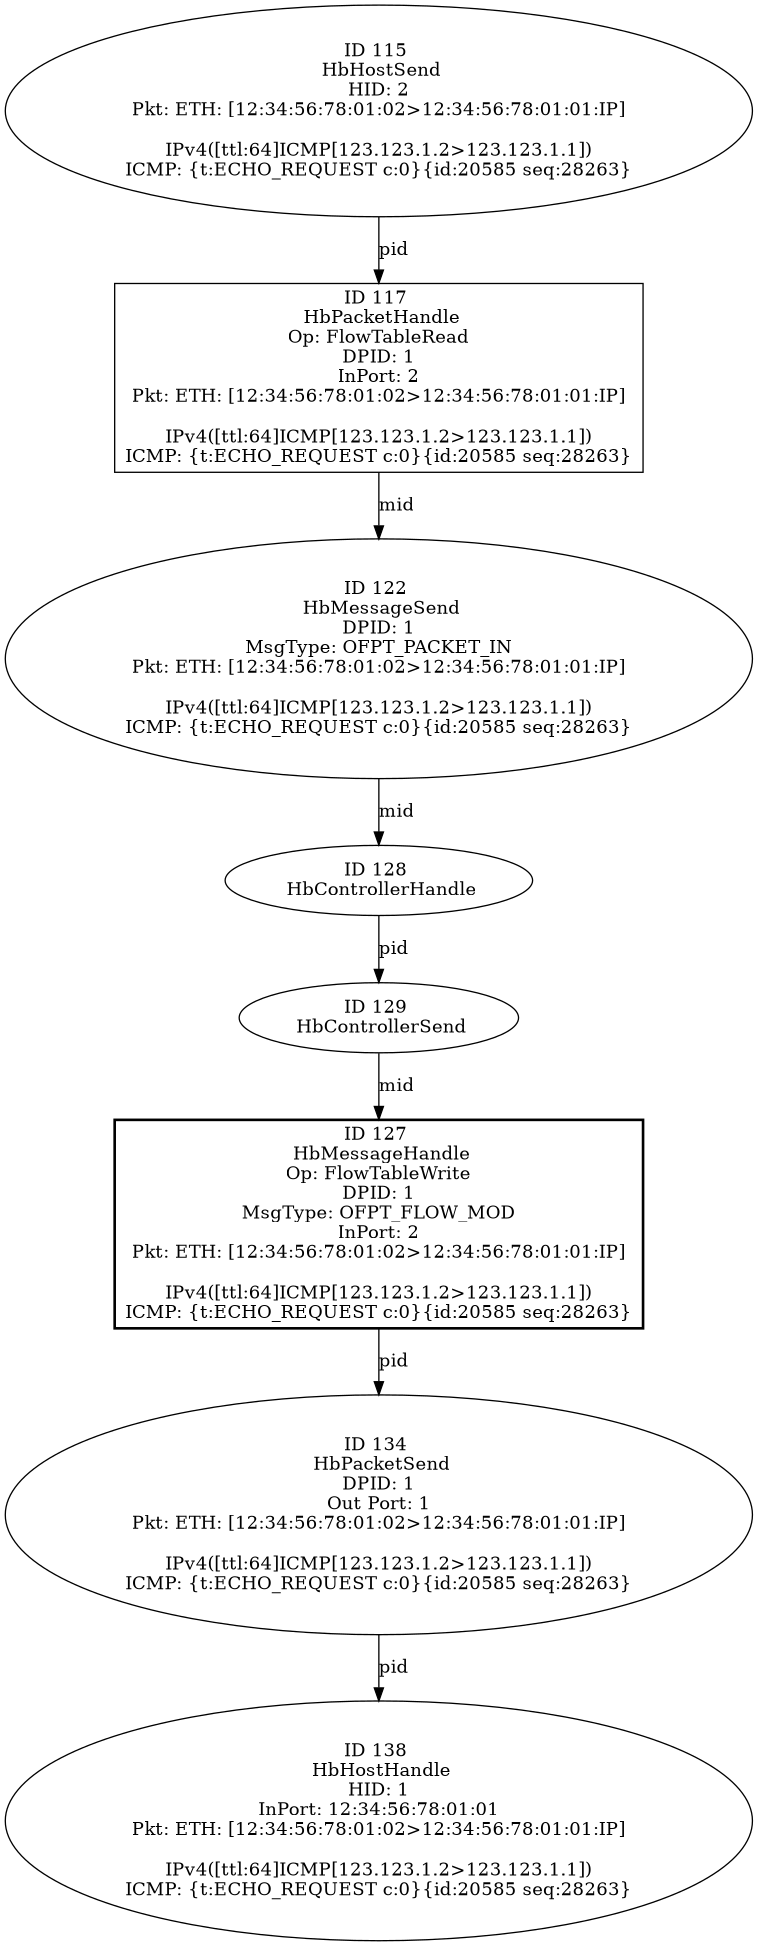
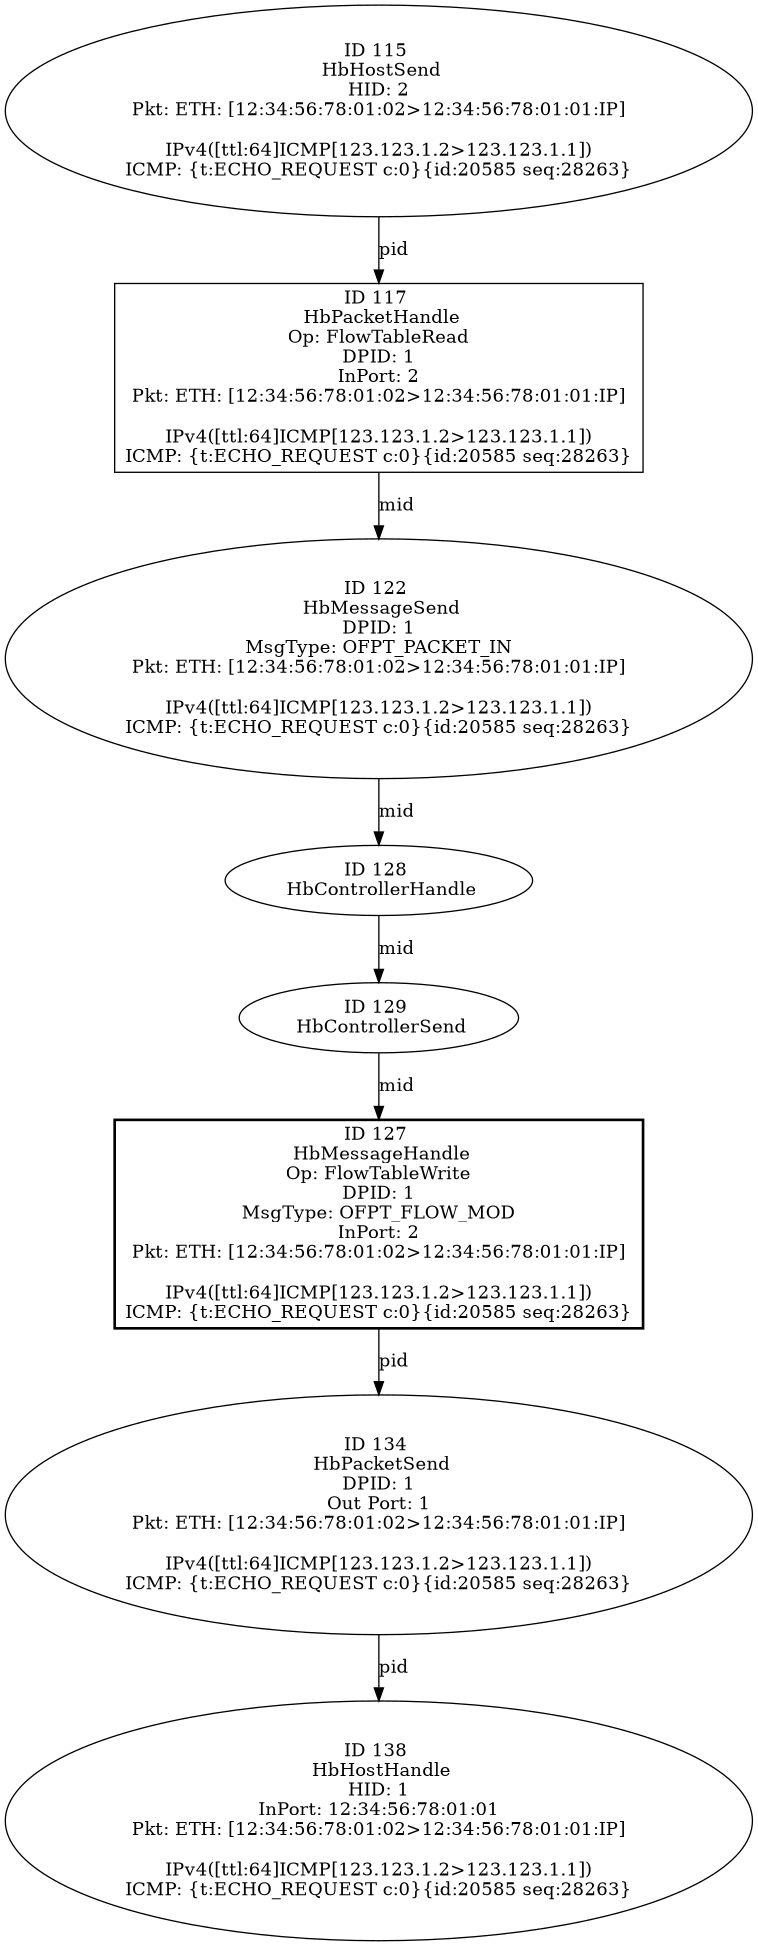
  strict digraph {
    node [shape=oval]
    edge [rel=mid]
    n1 [event="HbControllerHandle, eid: 128" label="ID 128 \n HbControllerHandle"]
    n2 [event="HbControllerSend, eid: 129" label="ID 129 \n HbControllerSend"]
    n3 [event="HbMessageHandle, eid: 127" label="ID 127 \n HbMessageHandle\nOp: FlowTableWrite\nDPID: 1\nMsgType: OFPT_FLOW_MOD\nInPort: 2\nPkt: ETH: [12:34:56:78:01:02>12:34:56:78:01:01:IP]\n\nIPv4([ttl:64]ICMP[123.123.1.2>123.123.1.1])\nICMP: {t:ECHO_REQUEST c:0}{id:20585 seq:28263}" shape=box style=bold]
    n4 [event="HbPacketSend, eid: 134" label="ID 134 \n HbPacketSend\nDPID: 1\nOut Port: 1\nPkt: ETH: [12:34:56:78:01:02>12:34:56:78:01:01:IP]\n\nIPv4([ttl:64]ICMP[123.123.1.2>123.123.1.1])\nICMP: {t:ECHO_REQUEST c:0}{id:20585 seq:28263}"]
    n5 [event="HbHostHandle, eid: 138" label="ID 138 \n HbHostHandle\nHID: 1\nInPort: 12:34:56:78:01:01\nPkt: ETH: [12:34:56:78:01:02>12:34:56:78:01:01:IP]\n\nIPv4([ttl:64]ICMP[123.123.1.2>123.123.1.1])\nICMP: {t:ECHO_REQUEST c:0}{id:20585 seq:28263}"]
    n6 [event="HbHostSend, eid: 115" label="ID 115 \n HbHostSend\nHID: 2\nPkt: ETH: [12:34:56:78:01:02>12:34:56:78:01:01:IP]\n\nIPv4([ttl:64]ICMP[123.123.1.2>123.123.1.1])\nICMP: {t:ECHO_REQUEST c:0}{id:20585 seq:28263}"]
    n7 [event="HbPacketHandle, eid: 117" label="ID 117 \n HbPacketHandle\nOp: FlowTableRead\nDPID: 1\nInPort: 2\nPkt: ETH: [12:34:56:78:01:02>12:34:56:78:01:01:IP]\n\nIPv4([ttl:64]ICMP[123.123.1.2>123.123.1.1])\nICMP: {t:ECHO_REQUEST c:0}{id:20585 seq:28263}" shape=box]
    n8 [event="HbMessageSend, eid: 122" label="ID 122 \n HbMessageSend\nDPID: 1\nMsgType: OFPT_PACKET_IN\nPkt: ETH: [12:34:56:78:01:02>12:34:56:78:01:01:IP]\n\nIPv4([ttl:64]ICMP[123.123.1.2>123.123.1.1])\nICMP: {t:ECHO_REQUEST c:0}{id:20585 seq:28263}"]
-   n1 -> n2 [label=pid]
+   n1 -> n2 [label=mid]
    n2 -> n3 [label=mid]
    n3 -> n4 [label=pid rel=pid]
    n4 -> n5 [label=pid rel=pid]
    n6 -> n7 [label=pid rel=pid]
    n7 -> n8 [label=mid]
    n8 -> n1 [label=mid]
  }
